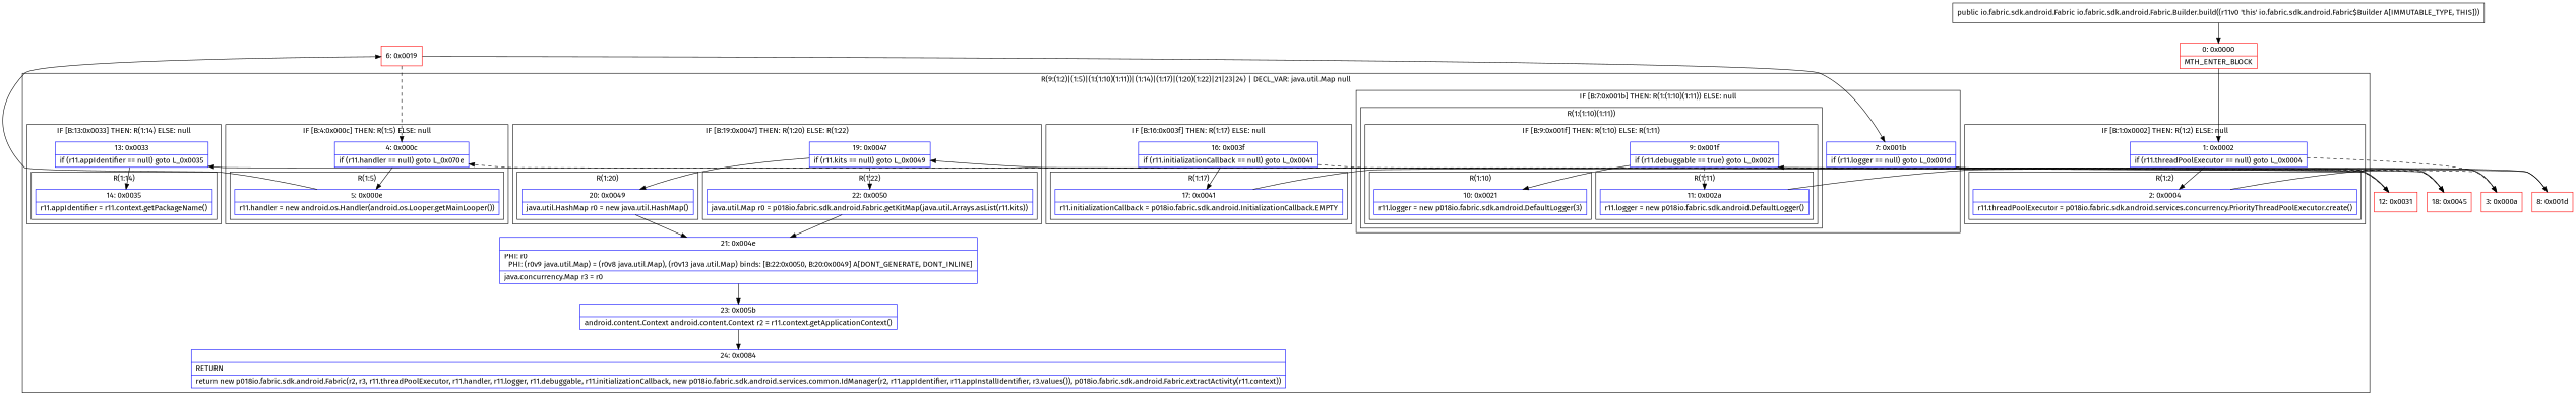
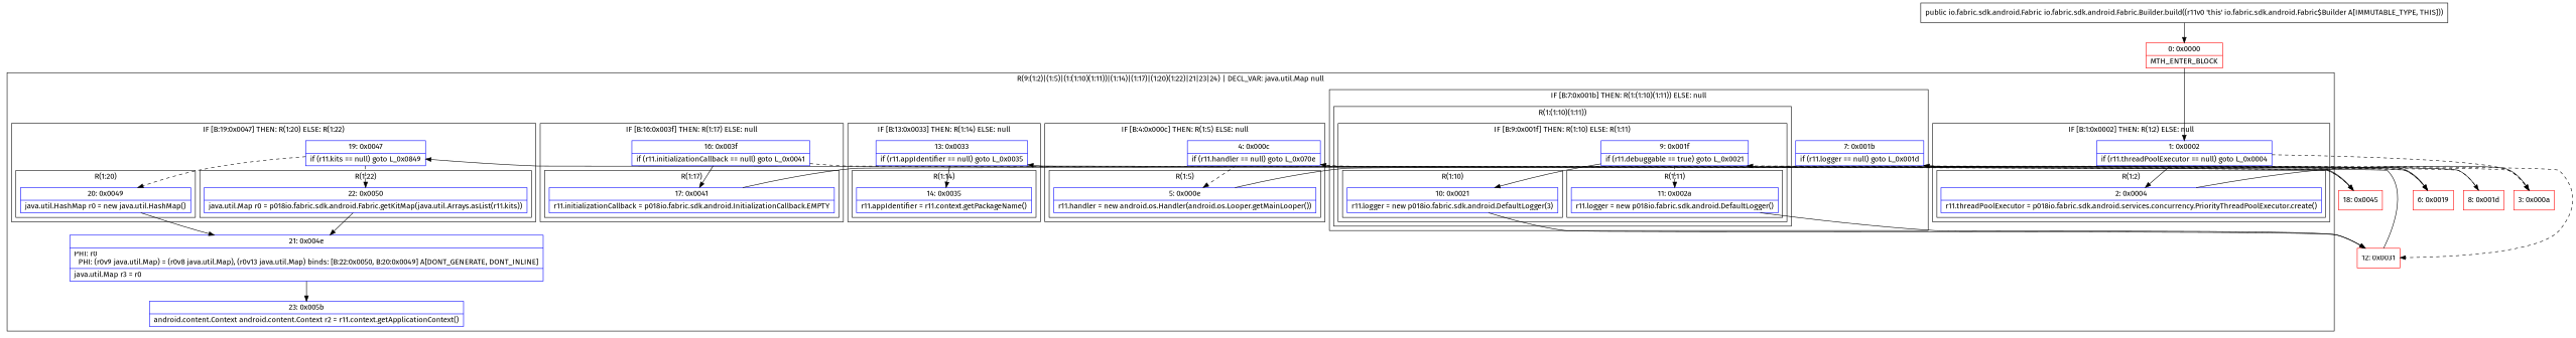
  digraph {
    fontname="Fira Sans"
    node [color=blue fontname="Fira Sans" shape=record]
    edge [fontname="Fira Sans"]
    n1 [label="{2\:\ 0x0004|r11.threadPoolExecutor = p018io.fabric.sdk.android.services.concurrency.PriorityThreadPoolExecutor.create()\l}"]
    n2 [label="{1\:\ 0x0002|if (r11.threadPoolExecutor == null) goto L_0x0004\l}"]
    n3 [label="{5\:\ 0x000e|r11.handler = new android.os.Handler(android.os.Looper.getMainLooper())\l}"]
    n4 [label="{4\:\ 0x000c|if (r11.handler == null) goto L_0x070e\l}"]
    n5 [label="{10\:\ 0x0021|r11.logger = new p018io.fabric.sdk.android.DefaultLogger(3)\l}"]
    n6 [label="{11\:\ 0x002a|r11.logger = new p018io.fabric.sdk.android.DefaultLogger()\l}"]
    n7 [label="{9\:\ 0x001f|if (r11.debuggable == true) goto L_0x0021\l}"]
    n8 [label="{7\:\ 0x001b|if (r11.logger == null) goto L_0x001d\l}"]
    n9 [label="{14\:\ 0x0035|r11.appIdentifier = r11.context.getPackageName()\l}"]
    n10 [label="{13\:\ 0x0033|if (r11.appIdentifier == null) goto L_0x0035\l}"]
    n11 [label="{17\:\ 0x0041|r11.initializationCallback = p018io.fabric.sdk.android.InitializationCallback.EMPTY\l}"]
    n12 [label="{16\:\ 0x003f|if (r11.initializationCallback == null) goto L_0x0041\l}"]
    n13 [label="{20\:\ 0x0049|java.util.HashMap r0 = new java.util.HashMap()\l}"]
    n14 [label="{22\:\ 0x0050|java.util.Map r0 = p018io.fabric.sdk.android.Fabric.getKitMap(java.util.Arrays.asList(r11.kits))\l}"]
-   n15 [label="{19\:\ 0x0047|if (r11.kits == null) goto L_0x0049\l}"]
-   n16 [label="{21\:\ 0x004e|PHI: r0 \l  PHI: (r0v9 java.util.Map) = (r0v8 java.util.Map), (r0v13 java.util.Map) binds: [B:22:0x0050, B:20:0x0049] A[DONT_GENERATE, DONT_INLINE]\l|java.concurrency.Map r3 = r0\l}"]
+   n15 [label="{19\:\ 0x0047|if (r11.kits == null) goto L_0x0849\l}"]
+   n16 [label="{21\:\ 0x004e|PHI: r0 \l  PHI: (r0v9 java.util.Map) = (r0v8 java.util.Map), (r0v13 java.util.Map) binds: [B:22:0x0050, B:20:0x0049] A[DONT_GENERATE, DONT_INLINE]\l|java.util.Map r3 = r0\l}"]
    n17 [label="{23\:\ 0x005b|android.content.Context android.content.Context r2 = r11.context.getApplicationContext()\l}"]
-   n18 [label="{24\:\ 0x0084|RETURN\l|return new p018io.fabric.sdk.android.Fabric(r2, r3, r11.threadPoolExecutor, r11.handler, r11.logger, r11.debuggable, r11.initializationCallback, new p018io.fabric.sdk.android.services.common.IdManager(r2, r11.appIdentifier, r11.appInstallIdentifier, r3.values()), p018io.fabric.sdk.android.Fabric.extractActivity(r11.context))\l}"]
    n19 [color=red label="{3\:\ 0x000a}"]
    n20 [color=red label="{6\:\ 0x0019}"]
    n21 [color=red label="{12\:\ 0x0031}"]
    n22 [color=red label="{8\:\ 0x001d}"]
    n23 [color=red label="{18\:\ 0x0045}"]
    n24 [color=red label="{0\:\ 0x0000|MTH_ENTER_BLOCK\l}"]
    n25 [label="{public io.fabric.sdk.android.Fabric io.fabric.sdk.android.Fabric.Builder.build((r11v0 'this' io.fabric.sdk.android.Fabric$Builder A[IMMUTABLE_TYPE, THIS])) }" color=""]
    subgraph cluster_1 {
      label="R(9:(1:2)|(1:5)|(1:(1:10)(1:11))|(1:14)|(1:17)|(1:20)(1:22)|21|23|24) | DECL_VAR: java.util.Map null\l"
      n16
      n17
-     n18
      subgraph cluster_2 {
        label="IF [B:1:0x0002] THEN: R(1:2) ELSE: null"
        n2
        subgraph cluster_3 {
          label="R(1:2)"
          n1
        }
      }
      subgraph cluster_4 {
        label="IF [B:4:0x000c] THEN: R(1:5) ELSE: null"
        n4
        subgraph cluster_5 {
          label="R(1:5)"
          n3
        }
      }
      subgraph cluster_6 {
        label="IF [B:7:0x001b] THEN: R(1:(1:10)(1:11)) ELSE: null"
        n8
        subgraph cluster_7 {
          label="R(1:(1:10)(1:11))"
          subgraph cluster_8 {
            label="IF [B:9:0x001f] THEN: R(1:10) ELSE: R(1:11)"
            n7
            subgraph cluster_9 {
              label="R(1:10)"
              n5
            }
            subgraph cluster_10 {
              label="R(1:11)"
              n6
            }
          }
        }
      }
      subgraph cluster_11 {
        label="IF [B:13:0x0033] THEN: R(1:14) ELSE: null"
        n10
        subgraph cluster_12 {
          label="R(1:14)"
          n9
        }
      }
      subgraph cluster_13 {
        label="IF [B:16:0x003f] THEN: R(1:17) ELSE: null"
        n12
        subgraph cluster_14 {
          label="R(1:17)"
          n11
        }
      }
      subgraph cluster_15 {
        label="IF [B:19:0x0047] THEN: R(1:20) ELSE: R(1:22)"
        n15
        subgraph cluster_16 {
          label="R(1:20)"
          n13
        }
        subgraph cluster_17 {
          label="R(1:22)"
          n14
        }
      }
    }
    n1 -> n19
    n2 -> n1
    n2 -> n19 [style=dashed]
    n3 -> n20
-   n4 -> n3
-   n20 -> n4 [style=dashed]
+   n4 -> n3 [style=dashed]
+   n4 -> n20 [style=dashed]
+   n5 -> n21
    n6 -> n21
    n7 -> n5
    n7 -> n6 [style=dashed]
    n8 -> n21 [style=dashed]
    n8 -> n22
    n10 -> n9
    n11 -> n23
    n12 -> n11
    n12 -> n23 [style=dashed]
    n13 -> n16
    n14 -> n16
-   n15 -> n13
+   n15 -> n13 [style=dashed]
    n15 -> n14 [style=dashed]
    n16 -> n17
-   n17 -> n18
    n19 -> n4 [style=dashed]
    n20 -> n8
    n21 -> n10
-   n22 -> n7
+   n22 -> n7 [style=dashed]
    n23 -> n15
    n24 -> n2
    n25 -> n24
  }
